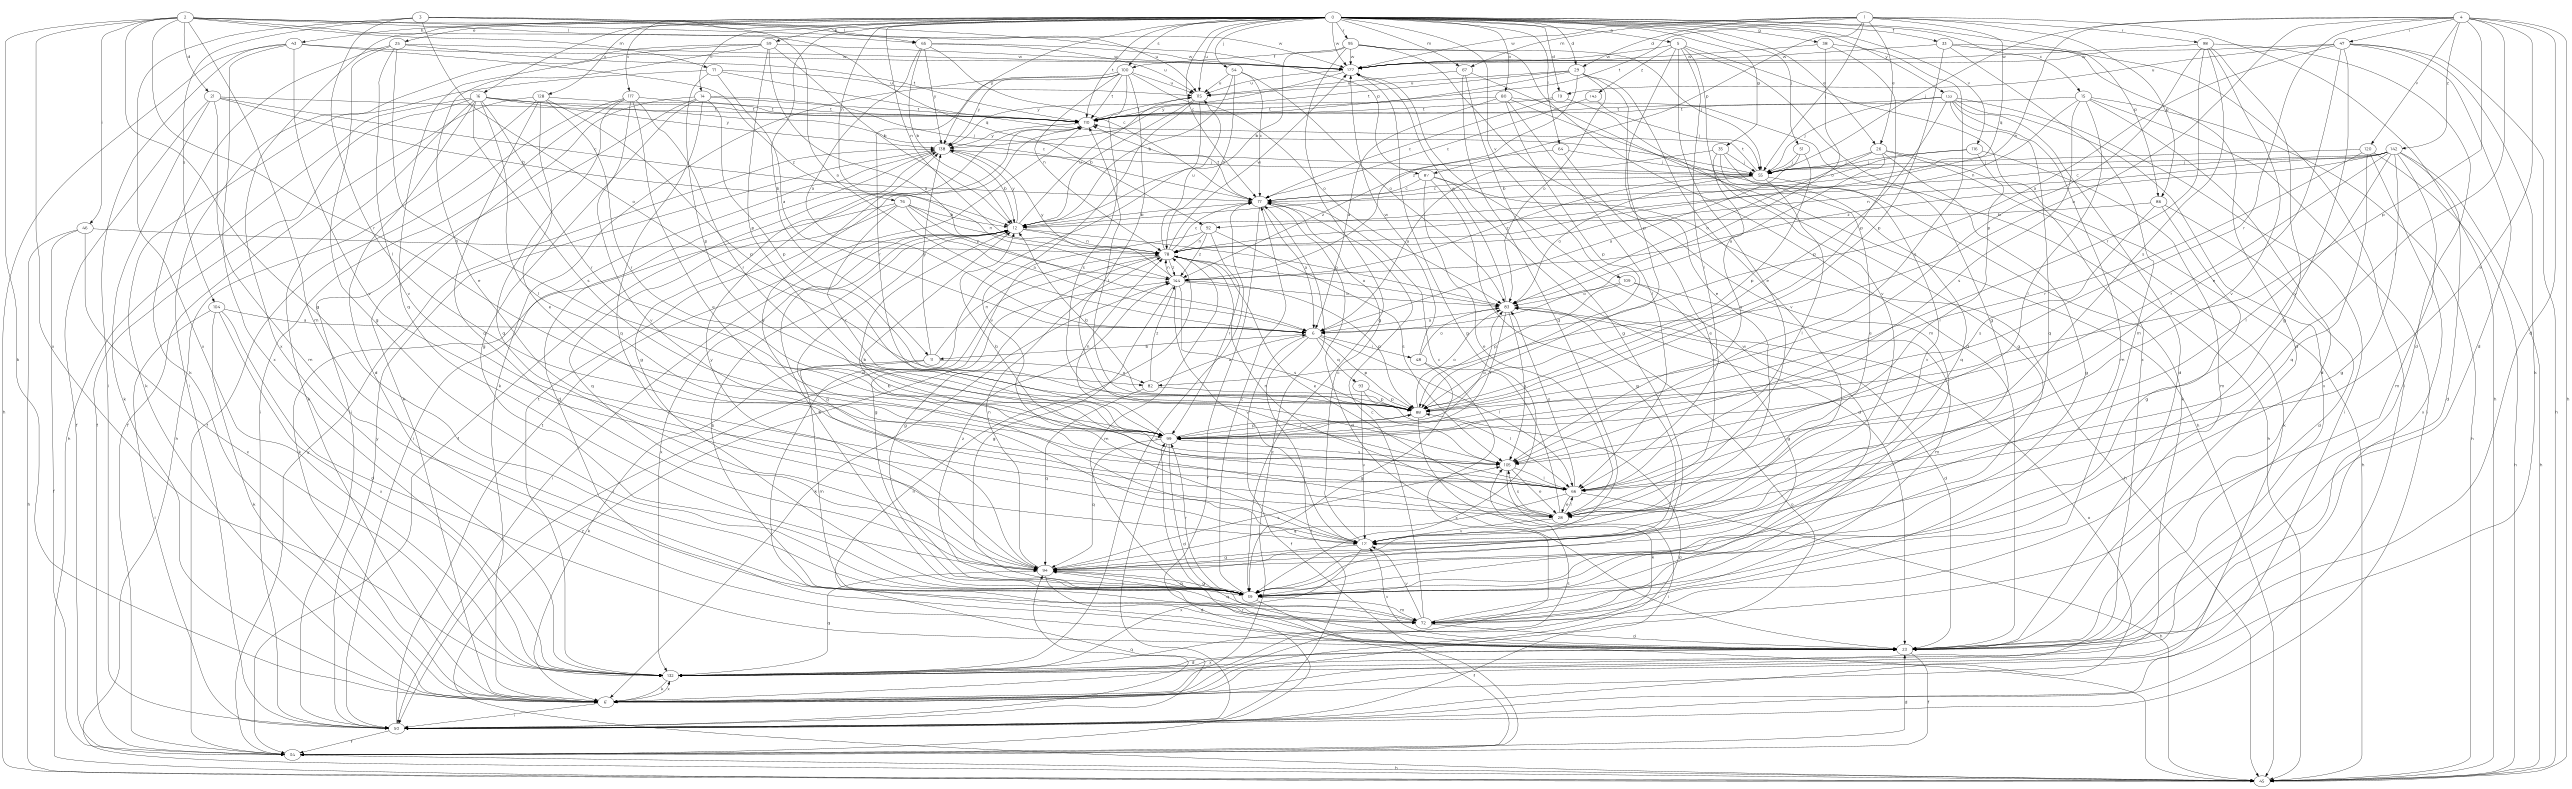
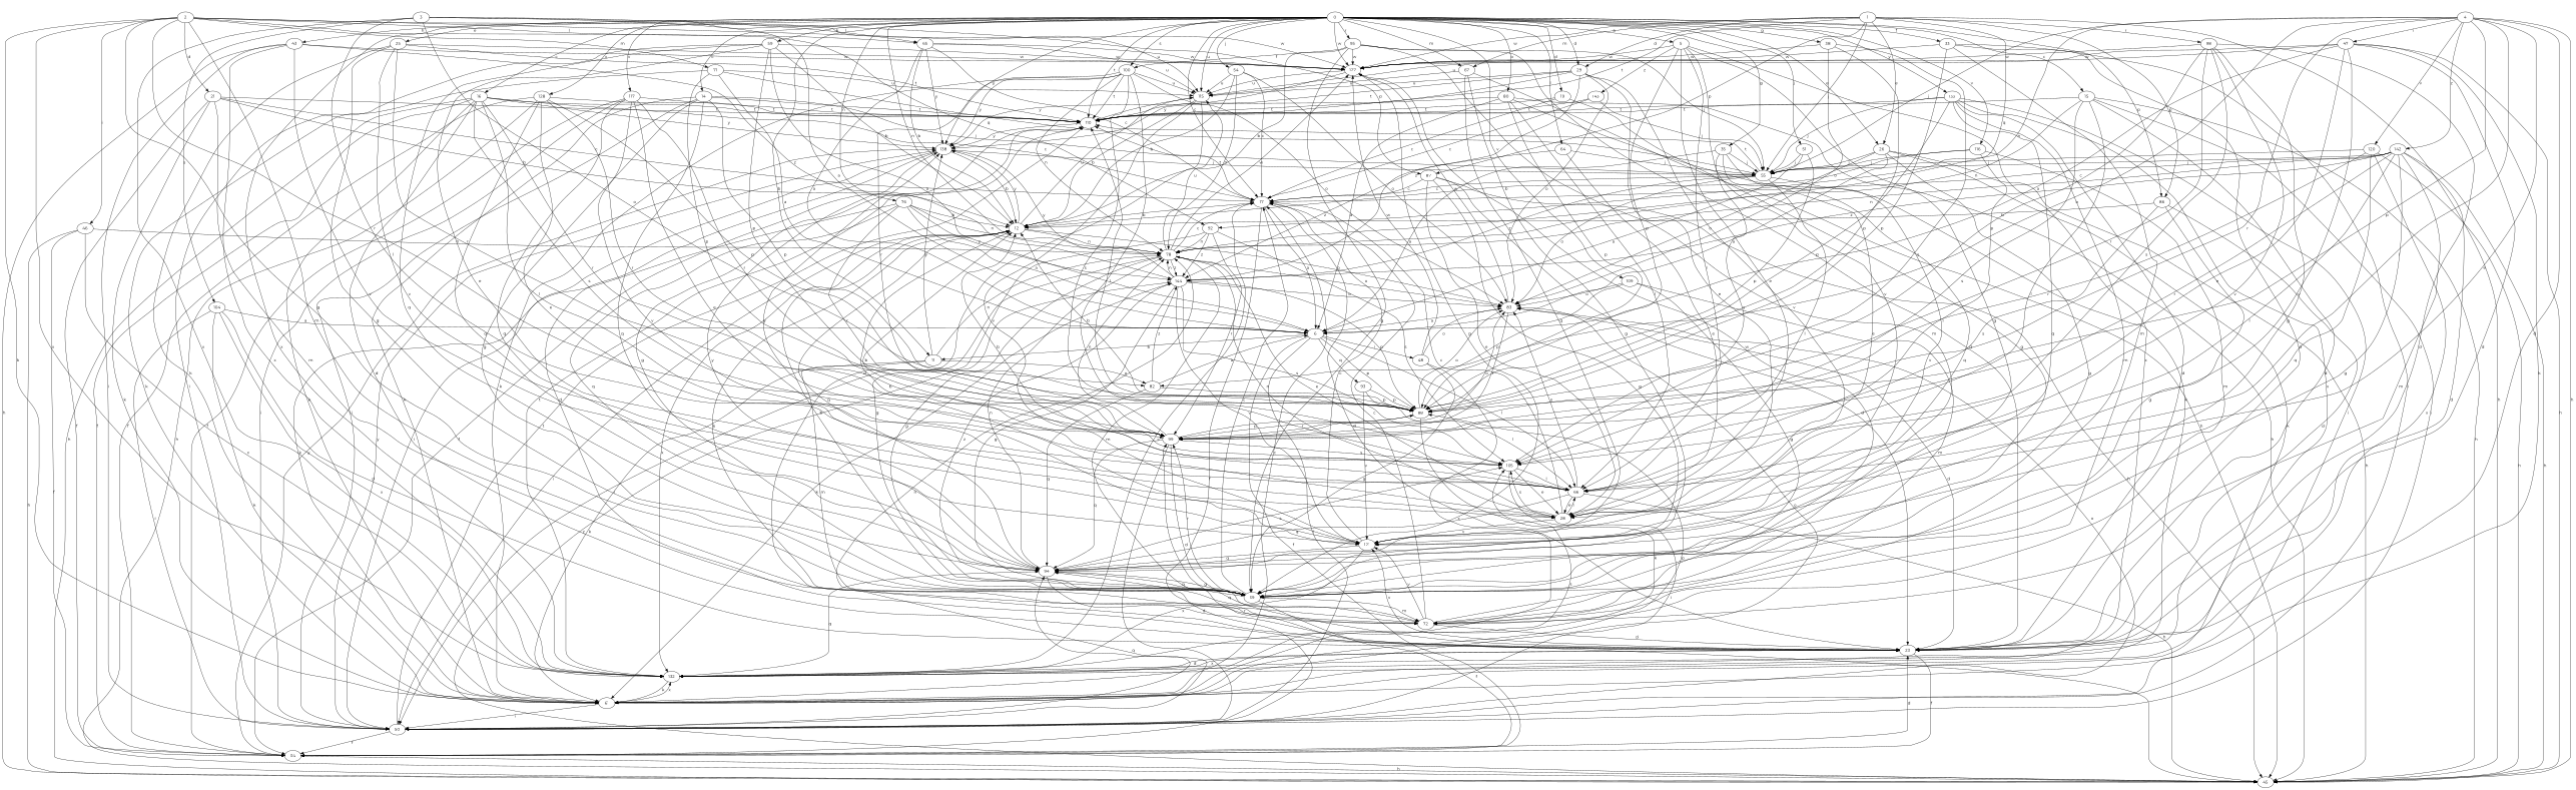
  strict digraph {
    fontname=Montserrat
    node [fontname=Montserrat]
    edge [fontname=Montserrat]
    0
    5
    11
    14
    15
    16
    17
    19
    n9 [label=29]
    25
    26
    33
    35
    38
    43
    51
    54
    59
    64
    67
    76
    78
    80
    86
    95
    100
    110
    115
    116
    117
    n31 [label=109]
    127
    128
    132
    133
    138
    39
    66
    28
    88
    121
    143
    61
    72
    82
    55
    50
    94
    45
    23
    105
    99
    34
    6
    12
    83
    144
    1
    87
    92
    98
    2
    21
    46
    65
    71
    3
    104
    48
    93
    4
    47
    120
    142
    0 -> 5 [label=a]
    0 -> 11 [label=b]
    0 -> 14 [label=c]
    0 -> 15 [label=c]
    0 -> 16 [label=c]
    0 -> 17 [label=c]
    0 -> 19 [label=d]
    0 -> n9 [label=d]
    0 -> 25 [label=e]
    0 -> 26 [label=e]
    0 -> 33 [label=f]
    0 -> 35 [label=g]
    0 -> 38 [label=g]
    0 -> 43 [label=h]
    0 -> 51 [label=j]
    0 -> 54 [label=j]
    0 -> 59 [label=k]
    0 -> 64 [label=l]
    0 -> 67 [label=m]
    0 -> 76 [label=n]
    0 -> 78 [label=n]
    0 -> 80 [label=o]
    0 -> 86 [label=p]
    0 -> 95 [label=r]
    0 -> 100 [label=s]
    0 -> 110 [label=t]
    0 -> 115 [label=u]
    0 -> 116 [label=v]
    0 -> 117 [label=v]
    0 -> n31 [label=v]
    0 -> 127 [label=w]
    0 -> 128 [label=x]
    0 -> 132 [label=x]
    0 -> 133 [label=y]
    0 -> 138 [label=y]
    5 -> 127 [label=w]
    5 -> 132 [label=x]
    5 -> 39 [label=g]
    5 -> 66 [label=l]
    5 -> 28 [label=e]
    5 -> 88 [label=p]
    5 -> 121 [label=v]
    5 -> 143 [label=z]
    11 -> 78 [label=n]
    11 -> 138 [label=y]
    11 -> 61 [label=k]
    11 -> 72 [label=m]
    11 -> 82 [label=o]
    14 -> 110 [label=t]
    14 -> 39 [label=g]
    14 -> 88 [label=p]
    14 -> 61 [label=k]
    14 -> 55 [label=j]
    14 -> 50 [label=i]
    14 -> 94 [label=q]
    15 -> 78 [label=n]
    15 -> 110 [label=t]
    15 -> 66 [label=l]
    15 -> 50 [label=i]
    15 -> 45 [label=h]
    15 -> 23 [label=d]
    15 -> 105 [label=s]
    16 -> 17 [label=c]
    16 -> 110 [label=t]
    16 -> 138 [label=y]
    16 -> 66 [label=l]
    16 -> 61 [label=k]
    16 -> 45 [label=h]
    16 -> 23 [label=d]
    16 -> 105 [label=s]
    16 -> 99 [label=r]
    16 -> 34 [label=f]
    17 -> 110 [label=t]
    17 -> 23 [label=d]
    17 -> 34 [label=f]
    17 -> 6 [label=a]
    17 -> 12 [label=b]
    19 -> 17 [label=c]
    19 -> 110 [label=t]
    19 -> 39 [label=g]
    n9 -> 110 [label=t]
    n9 -> 115 [label=u]
    n9 -> 138 [label=y]
    n9 -> 28 [label=e]
    n9 -> 121 [label=v]
    n9 -> 83 [label=o]
    n9 -> 144 [label=z]
    25 -> 110 [label=t]
    25 -> 127 [label=w]
    25 -> 39 [label=g]
    25 -> 121 [label=v]
    25 -> 61 [label=k]
    25 -> 99 [label=r]
    26 -> 39 [label=g]
    26 -> 61 [label=k]
    26 -> 55 [label=j]
    26 -> 45 [label=h]
    26 -> 6 [label=a]
    26 -> 83 [label=o]
    33 -> 127 [label=w]
    33 -> 88 [label=p]
    33 -> 72 [label=m]
    33 -> 50 [label=i]
    33 -> 23 [label=d]
    35 -> 28 [label=e]
    35 -> 55 [label=j]
    35 -> 94 [label=q]
    35 -> 105 [label=s]
    35 -> 6 [label=a]
    38 -> 127 [label=w]
    38 -> 88 [label=p]
    38 -> 105 [label=s]
    38 -> 83 [label=o]
    43 -> 127 [label=w]
    43 -> 132 [label=x]
    43 -> 121 [label=v]
    43 -> 50 [label=i]
    43 -> 45 [label=h]
    43 -> 144 [label=z]
    51 -> 88 [label=p]
    51 -> 55 [label=j]
    51 -> 6 [label=a]
    54 -> 17 [label=c]
    54 -> 78 [label=n]
    54 -> 115 [label=u]
    54 -> 12 [label=b]
    54 -> 83 [label=o]
    59 -> 127 [label=w]
    59 -> 28 [label=e]
    59 -> 88 [label=p]
    59 -> 50 [label=i]
    59 -> 94 [label=q]
    59 -> 6 [label=a]
    59 -> 12 [label=b]
    64 -> 28 [label=e]
    64 -> 55 [label=j]
    64 -> 144 [label=z]
    67 -> 115 [label=u]
    67 -> 39 [label=g]
    67 -> 94 [label=q]
    67 -> 45 [label=h]
    76 -> 78 [label=n]
    76 -> 61 [label=k]
    76 -> 94 [label=q]
    76 -> 99 [label=r]
    76 -> 6 [label=a]
    76 -> 12 [label=b]
    76 -> 144 [label=z]
    78 -> 17 [label=c]
    78 -> 115 [label=u]
    78 -> 127 [label=w]
    78 -> 39 [label=g]
    78 -> 28 [label=e]
    78 -> 72 [label=m]
    78 -> 50 [label=i]
    78 -> 83 [label=o]
    78 -> 144 [label=z]
    80 -> 110 [label=t]
    80 -> 66 [label=l]
    80 -> 88 [label=p]
    80 -> 61 [label=k]
    80 -> 45 [label=h]
    80 -> 6 [label=a]
    86 -> 39 [label=g]
    86 -> 23 [label=d]
    86 -> 105 [label=s]
    86 -> 12 [label=b]
    95 -> 100 [label=f]
    95 -> 127 [label=w]
    95 -> 39 [label=g]
    95 -> 72 [label=m]
    95 -> 55 [label=j]
    95 -> 23 [label=d]
    95 -> 12 [label=b]
    100 -> 78 [label=n]
    100 -> 110 [label=t]
    100 -> 115 [label=u]
    100 -> 138 [label=y]
    100 -> 66 [label=l]
    100 -> 61 [label=k]
    100 -> 105 [label=s]
    100 -> 99 [label=r]
    100 -> 83 [label=o]
    110 -> 138 [label=y]
    110 -> 39 [label=g]
    110 -> 34 [label=f]
    115 -> 110 [label=t]
    115 -> 121 [label=v]
    115 -> 23 [label=d]
    115 -> 12 [label=b]
    116 -> 66 [label=l]
    116 -> 72 [label=m]
    116 -> 55 [label=j]
    116 -> 12 [label=b]
    117 -> 110 [label=t]
    117 -> 28 [label=e]
    117 -> 121 [label=v]
    117 -> 50 [label=i]
    117 -> 94 [label=q]
    117 -> 99 [label=r]
    117 -> 34 [label=f]
    n31 -> 39 [label=g]
    n31 -> 88 [label=p]
    n31 -> 72 [label=m]
    n31 -> 83 [label=o]
    127 -> 115 [label=u]
    127 -> 138 [label=y]
    127 -> 39 [label=g]
    128 -> 110 [label=t]
    128 -> 28 [label=e]
    128 -> 88 [label=p]
    128 -> 94 [label=q]
    128 -> 45 [label=h]
    128 -> 99 [label=r]
    128 -> 34 [label=f]
    132 -> 17 [label=c]
    132 -> 110 [label=t]
    132 -> 61 [label=k]
    132 -> 94 [label=q]
    132 -> 23 [label=d]
    133 -> 110 [label=t]
    133 -> 132 [label=x]
    133 -> 88 [label=p]
    133 -> 72 [label=m]
    133 -> 55 [label=j]
    133 -> 50 [label=i]
    133 -> 94 [label=q]
    133 -> 23 [label=d]
    138 -> 55 [label=j]
    138 -> 50 [label=i]
    138 -> 23 [label=d]
    138 -> 12 [label=b]
    39 -> 17 [label=c]
    39 -> 72 [label=m]
    39 -> 94 [label=q]
    39 -> 99 [label=r]
    39 -> 34 [label=f]
    39 -> 12 [label=b]
    39 -> 144 [label=z]
    66 -> 138 [label=y]
    66 -> 28 [label=e]
    66 -> 94 [label=q]
    66 -> 45 [label=h]
    66 -> 12 [label=b]
    66 -> 83 [label=o]
    28 -> 17 [label=c]
    28 -> 78 [label=n]
    28 -> 66 [label=l]
    28 -> 121 [label=v]
    28 -> 105 [label=s]
    88 -> 110 [label=t]
    88 -> 61 [label=k]
    88 -> 99 [label=r]
    88 -> 12 [label=b]
    88 -> 83 [label=o]
    121 -> 17 [label=c]
    121 -> 132 [label=x]
    121 -> 94 [label=q]
    121 -> 12 [label=b]
    143 -> 17 [label=c]
+   143 -> 110 [label=t]
    143 -> 55 [label=j]
    61 -> 17 [label=c]
    61 -> 132 [label=x]
    61 -> 88 [label=p]
    61 -> 50 [label=i]
    61 -> 105 [label=s]
    61 -> 83 [label=o]
    72 -> 17 [label=c]
    72 -> 127 [label=w]
    72 -> 121 [label=v]
    72 -> 94 [label=q]
    72 -> 23 [label=d]
    72 -> 12 [label=b]
    82 -> 88 [label=p]
    82 -> 94 [label=q]
    82 -> 6 [label=a]
    82 -> 144 [label=z]
    55 -> 17 [label=c]
    55 -> 110 [label=t]
    55 -> 66 [label=l]
    55 -> 121 [label=v]
    55 -> 83 [label=o]
    55 -> 144 [label=z]
    50 -> 78 [label=n]
    50 -> 110 [label=t]
    50 -> 138 [label=y]
    50 -> 94 [label=q]
    50 -> 34 [label=f]
    50 -> 83 [label=o]
    94 -> 78 [label=n]
    94 -> 138 [label=y]
    94 -> 39 [label=g]
    94 -> 23 [label=d]
    94 -> 105 [label=s]
    45 -> 99 [label=r]
    45 -> 144 [label=z]
    23 -> 132 [label=x]
    23 -> 121 [label=v]
    23 -> 34 [label=f]
    105 -> 66 [label=l]
    105 -> 28 [label=e]
    105 -> 50 [label=i]
    105 -> 12 [label=b]
    99 -> 78 [label=n]
    99 -> 88 [label=p]
    99 -> 50 [label=i]
    99 -> 94 [label=q]
    99 -> 23 [label=d]
    99 -> 105 [label=s]
    99 -> 83 [label=o]
    34 -> 138 [label=y]
    34 -> 45 [label=h]
    34 -> 23 [label=d]
    6 -> 11 [label=b]
    6 -> 66 [label=l]
    6 -> 88 [label=p]
    6 -> 50 [label=i]
    6 -> 34 [label=f]
    6 -> 48 [label=i]
    6 -> 93 [label=q]
    12 -> 78 [label=n]
    12 -> 115 [label=u]
    12 -> 132 [label=x]
    12 -> 138 [label=y]
    12 -> 50 [label=i]
    12 -> 94 [label=q]
    12 -> 83 [label=o]
    83 -> 127 [label=w]
    83 -> 23 [label=d]
-   83 -> 105 [label=s]
    83 -> 99 [label=r]
    83 -> 6 [label=a]
    144 -> 78 [label=n]
    144 -> 138 [label=y]
    144 -> 39 [label=g]
    144 -> 88 [label=p]
    144 -> 121 [label=v]
    144 -> 61 [label=k]
    144 -> 105 [label=s]
    144 -> 83 [label=o]
    1 -> n9 [label=d]
    1 -> 26 [label=e]
    1 -> 67 [label=m]
    1 -> 86 [label=p]
    1 -> 110 [label=t]
    1 -> 127 [label=w]
    1 -> 55 [label=j]
    1 -> 45 [label=h]
    1 -> 87 [label=p]
    1 -> 92 [label=q]
    1 -> 98 [label=r]
    87 -> 17 [label=c]
    87 -> 39 [label=g]
    87 -> 28 [label=e]
    87 -> 45 [label=h]
    87 -> 23 [label=d]
    92 -> 78 [label=n]
    92 -> 39 [label=g]
    92 -> 105 [label=s]
    92 -> 99 [label=r]
    92 -> 144 [label=z]
    98 -> 127 [label=w]
    98 -> 39 [label=g]
    98 -> 88 [label=p]
    98 -> 121 [label=v]
    98 -> 23 [label=d]
    98 -> 105 [label=s]
    98 -> 99 [label=r]
    2 -> 115 [label=u]
    2 -> 127 [label=w]
    2 -> 132 [label=x]
    2 -> 39 [label=g]
    2 -> 61 [label=k]
    2 -> 72 [label=m]
    2 -> 99 [label=r]
    2 -> 92 [label=q]
    2 -> 21 [label=d]
    2 -> 46 [label=i]
    2 -> 65 [label=l]
    2 -> 71 [label=m]
    21 -> 17 [label=c]
    21 -> 110 [label=t]
    21 -> 61 [label=k]
    21 -> 72 [label=m]
    21 -> 34 [label=f]
    21 -> 12 [label=b]
    46 -> 78 [label=n]
    46 -> 132 [label=x]
    46 -> 45 [label=h]
    46 -> 34 [label=f]
    65 -> 17 [label=c]
    65 -> 115 [label=u]
    65 -> 127 [label=w]
    65 -> 138 [label=y]
    65 -> 6 [label=a]
    65 -> 12 [label=b]
    71 -> 115 [label=u]
    71 -> 88 [label=p]
    71 -> 61 [label=k]
    71 -> 55 [label=j]
    71 -> 6 [label=a]
    3 -> 132 [label=x]
    3 -> 66 [label=l]
    3 -> 82 [label=o]
    3 -> 6 [label=a]
    3 -> 87 [label=p]
    3 -> 65 [label=l]
    3 -> 104 [label=s]
    104 -> 132 [label=x]
    104 -> 61 [label=k]
    104 -> 50 [label=i]
    104 -> 23 [label=d]
    104 -> 6 [label=a]
    48 -> 127 [label=w]
    48 -> 132 [label=x]
    48 -> 39 [label=g]
    48 -> 83 [label=o]
    93 -> 66 [label=l]
    93 -> 88 [label=p]
    93 -> 121 [label=v]
    4 -> 78 [label=n]
    4 -> 66 [label=l]
    4 -> 28 [label=e]
    4 -> 88 [label=p]
    4 -> 82 [label=o]
    4 -> 55 [label=j]
    4 -> 45 [label=h]
    4 -> 23 [label=d]
    4 -> 99 [label=r]
    4 -> 47 [label=i]
    4 -> 120 [label=v]
    4 -> 142 [label=z]
-   47 -> 19 [label=u]
+   47 -> 115 [label=u]
    47 -> 127 [label=w]
    47 -> 28 [label=e]
    47 -> 121 [label=v]
    47 -> 61 [label=k]
    47 -> 45 [label=h]
    47 -> 23 [label=d]
    47 -> 6 [label=a]
    120 -> 132 [label=x]
    120 -> 55 [label=j]
    120 -> 94 [label=q]
    120 -> 45 [label=h]
    120 -> 99 [label=r]
    142 -> 17 [label=c]
    142 -> 78 [label=n]
    142 -> 39 [label=g]
    142 -> 66 [label=l]
    142 -> 72 [label=m]
    142 -> 55 [label=j]
    142 -> 45 [label=h]
    142 -> 23 [label=d]
    142 -> 99 [label=r]
    142 -> 144 [label=z]
  }
